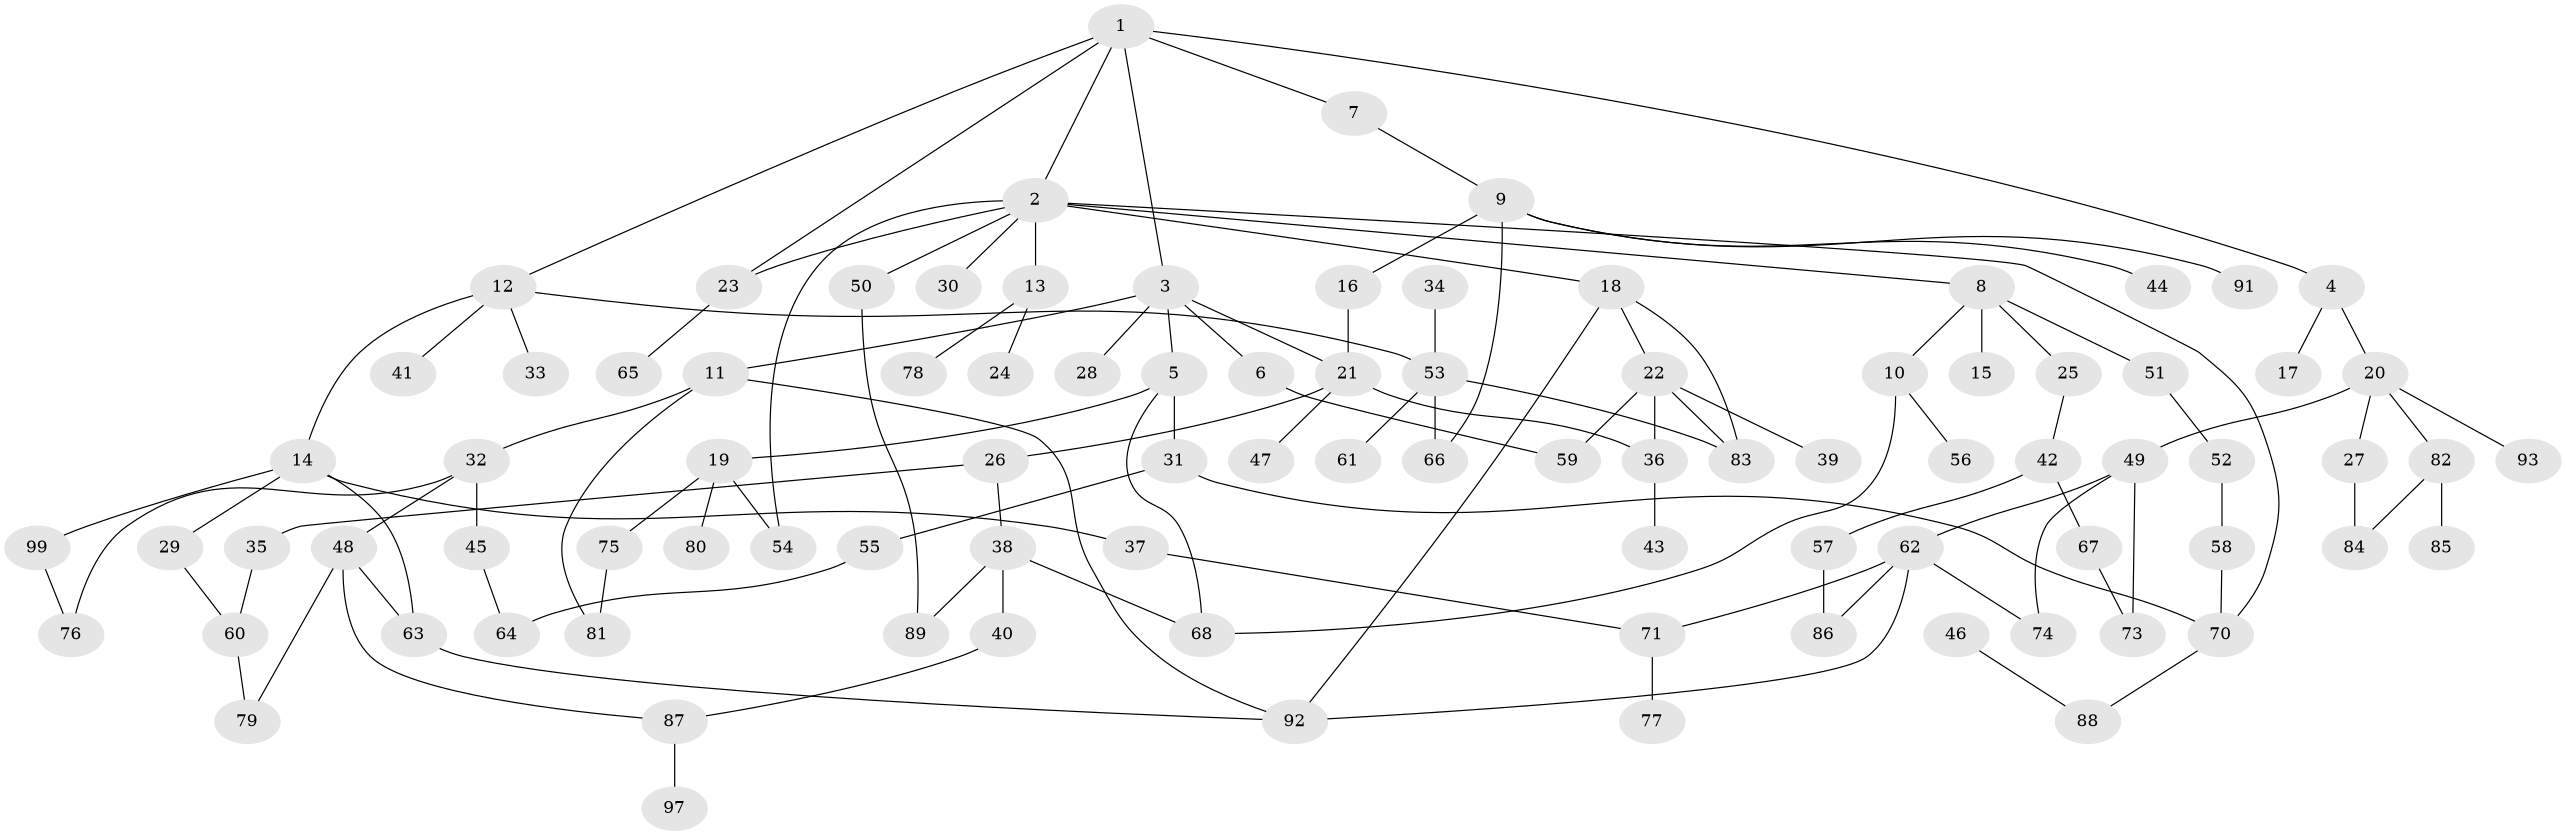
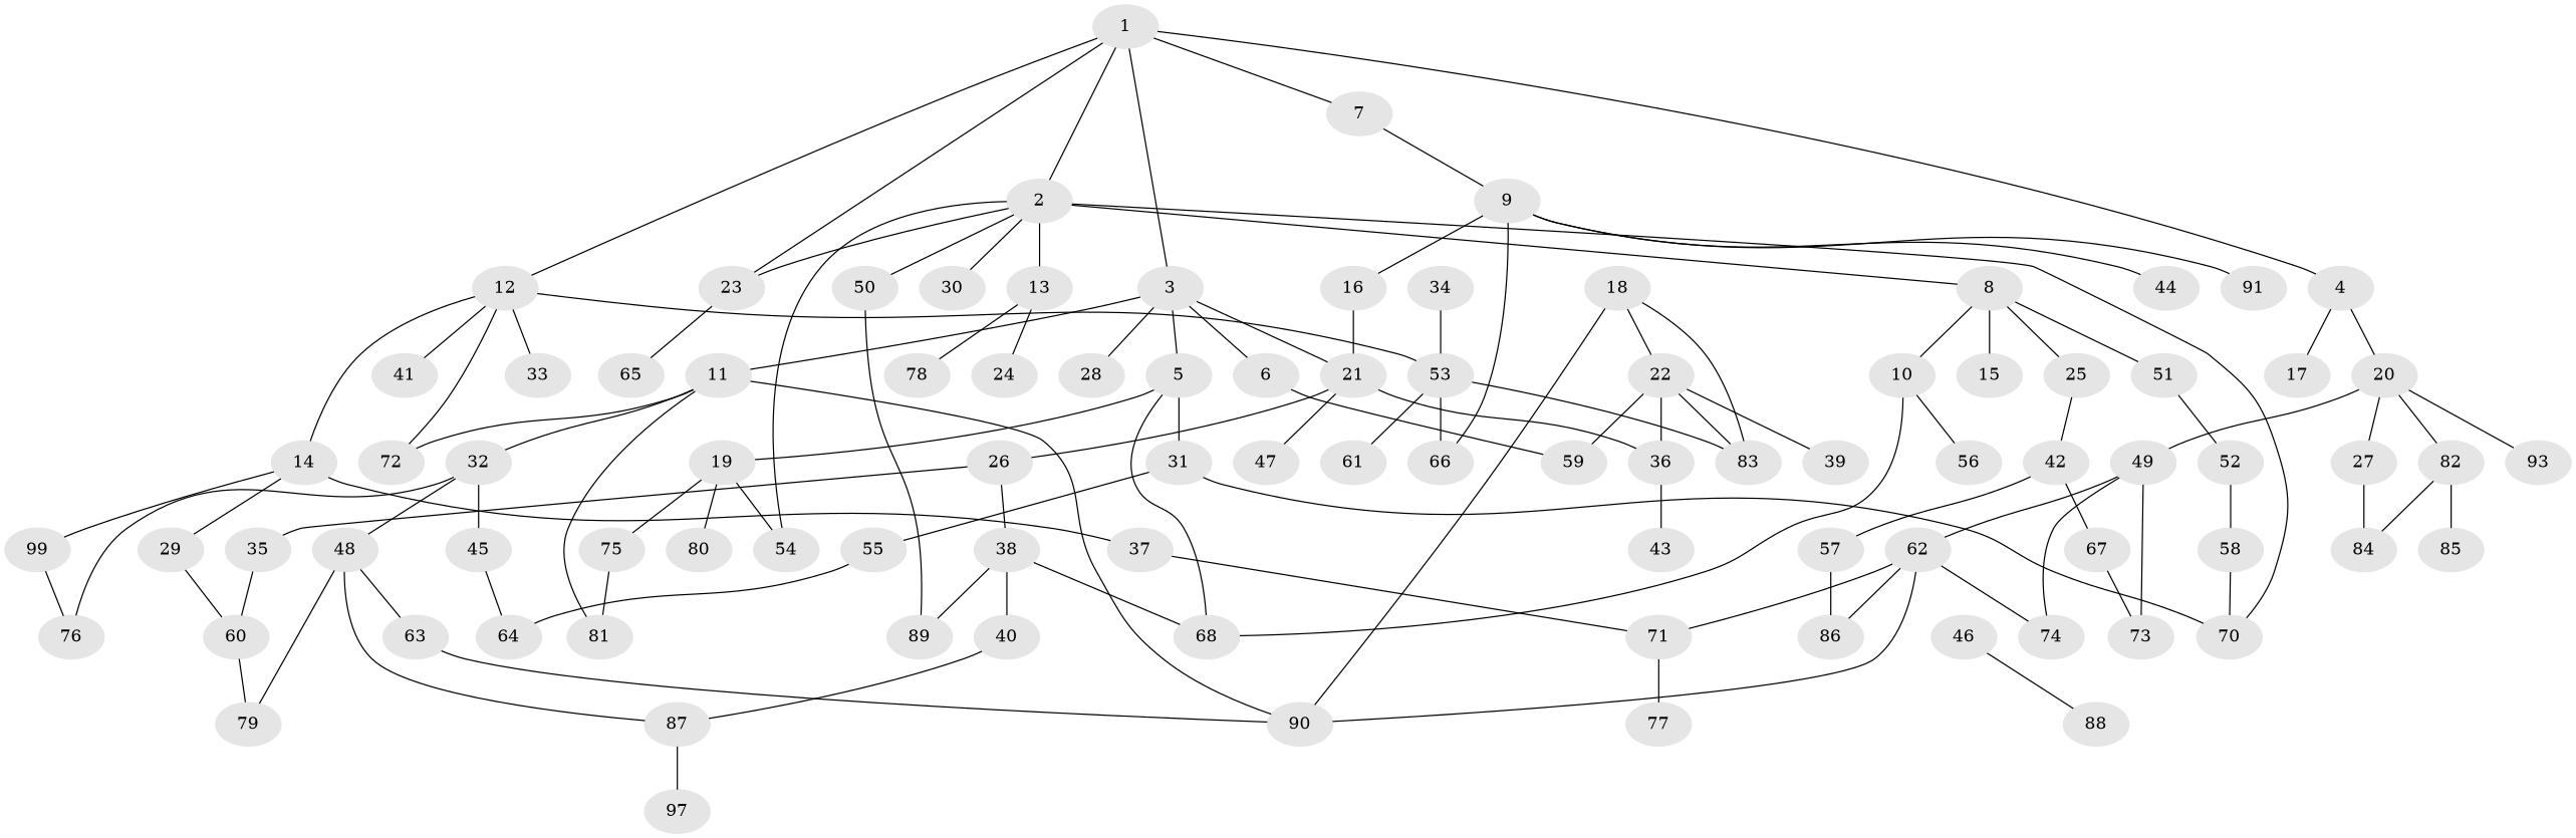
  graph {
    node [color=gray90 style=filled]
    1
    2
    3
    4
    7
    12
    23
    8
    13
    18
    30
    50
    54
    70
    5
    6
    11
    21
    28
    17
    20
    9
    53
+   72
    14
    33
    41
    65
    10
    15
    25
    51
    24
    78
-   90 [label=92]
+   90
    22
    83
    46
    88
    89
    19
    31
    68
    59
    32
    81
    26
    36
    47
    27
    49
    82
    93
    75
    80
    55
    16
    44
    66
    91
    56
    42
    52
    45
    48
    76
    61
    29
    37
    63
    n71 [label=99]
    60
    71
    39
    84
    62
    73
    74
    85
    35
    38
    43
    57
    67
    40
    79
    34
    64
    87
    77
    n91 [label=97]
    86
    58
    1 -- 2
    1 -- 3
    1 -- 4
    1 -- 7
    1 -- 12
    1 -- 23
    2 -- 23
    2 -- 8
    2 -- 13
-   2 -- 18
    2 -- 30
    2 -- 50
    2 -- 54
    2 -- 70
    3 -- 5
    3 -- 6
    3 -- 11
    3 -- 21
    3 -- 28
    4 -- 17
    4 -- 20
    7 -- 9
    12 -- 53
+   12 -- 72
    12 -- 14
    12 -- 33
    12 -- 41
    23 -- 65
    8 -- 10
    8 -- 15
    8 -- 25
    8 -- 51
    13 -- 24
    13 -- 78
    18 -- 90
    18 -- 22
    18 -- 83
    50 -- 89
-   70 -- 88
    5 -- 19
    5 -- 31
    5 -- 68
    6 -- 59
+   11 -- 72
    11 -- 90
    11 -- 32
    11 -- 81
    21 -- 26
    21 -- 36
    21 -- 47
    20 -- 27
    20 -- 49
    20 -- 82
    20 -- 93
    9 -- 16
    9 -- 44
    9 -- 66
    9 -- 91
    53 -- 83
    53 -- 66
    53 -- 61
    14 -- 29
    14 -- 37
-   14 -- 63
    14 -- n71
    10 -- 68
    10 -- 56
    25 -- 42
    51 -- 52
    22 -- 83
    22 -- 59
    22 -- 36
    22 -- 39
    46 -- 88
    19 -- 54
    19 -- 75
    19 -- 80
    31 -- 70
    31 -- 55
    32 -- 45
    32 -- 48
    32 -- 76
    26 -- 35
    26 -- 38
    36 -- 43
    27 -- 84
    49 -- 62
    49 -- 73
    49 -- 74
    82 -- 84
    82 -- 85
    75 -- 81
    55 -- 64
    16 -- 21
    42 -- 57
    42 -- 67
    52 -- 58
    45 -- 64
    48 -- 63
    48 -- 79
    48 -- 87
    29 -- 60
    37 -- 71
    63 -- 90
    n71 -- 76
    60 -- 79
    71 -- 77
    62 -- 90
    62 -- 71
    62 -- 74
    62 -- 86
    35 -- 60
    38 -- 89
    38 -- 68
    38 -- 40
    57 -- 86
    67 -- 73
    40 -- 87
    34 -- 53
    87 -- n91
    58 -- 70
  }
